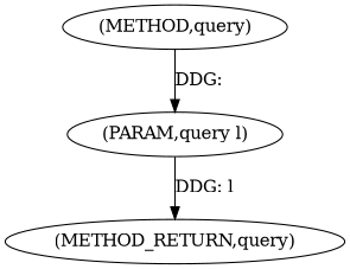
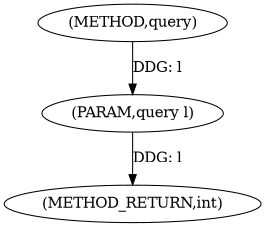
  digraph {
    n1 [label="(METHOD,query)"]
    n2 [label="(PARAM,query l)"]
-   n3 [label="(METHOD_RETURN,query)"]
-   n1 -> n2 [label="DDG: "]
+   n3 [label="(METHOD_RETURN,int)"]
+   n1 -> n2 [label="DDG: l"]
    n2 -> n3 [label="DDG: l"]
  }
